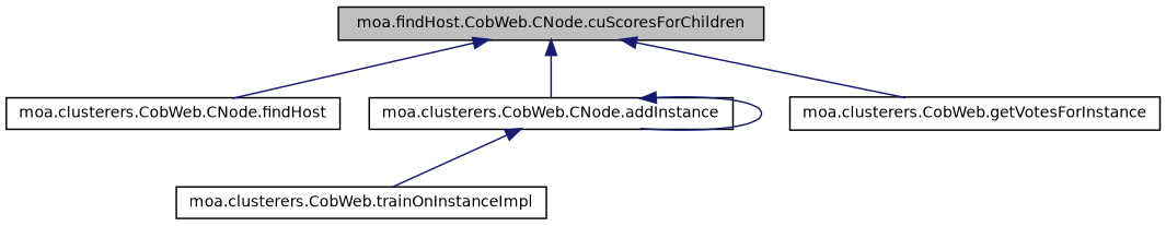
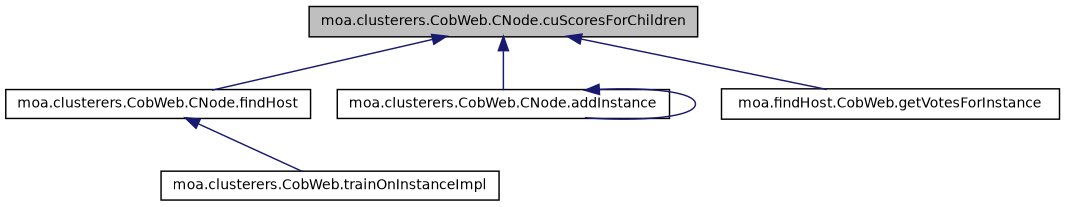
  digraph {
    rankdir=TB
    node [color=black fillcolor=white fontname=Helvetica fontsize=10 shape=record style=filled]
    edge [color=midnightblue dir=back fontname=Helvetica fontsize=10 labelfontname=Helvetica labelfontsize=10 style=solid]
-   n1 [fillcolor=grey75 fontcolor=black height=0.2 label="moa.findHost.CobWeb.CNode.cuScoresForChildren" width=0.4]
+   n1 [fillcolor=grey75 fontcolor=black height=0.2 label="moa.clusterers.CobWeb.CNode.cuScoresForChildren" width=0.4]
    n2 [height=0.2 label="moa.clusterers.CobWeb.CNode.findHost" width=0.4]
    n3 [height=0.2 label="moa.clusterers.CobWeb.CNode.addInstance" width=0.4]
-   n4 [height=0.2 label="moa.clusterers.CobWeb.getVotesForInstance" width=0.4]
+   n4 [height=0.2 label="moa.findHost.CobWeb.getVotesForInstance" width=0.4]
    n5 [height=0.2 label="moa.clusterers.CobWeb.trainOnInstanceImpl" width=0.4]
    n1 -> n2
    n1 -> n3
    n1 -> n4
    n3 -> n3
-   n3 -> n5
+   n2 -> n5
  }
